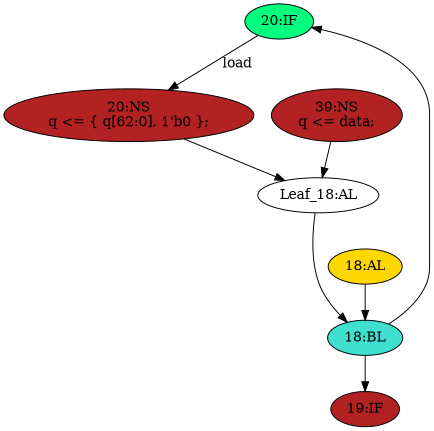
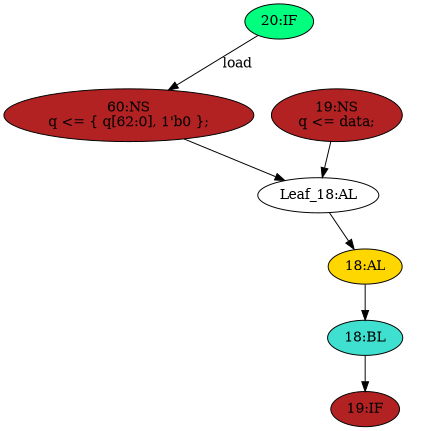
  strict digraph {
    node [fillcolor=firebrick statements="[]" style=filled typ=IfStatement]
    edge [cond="[]" lineno=None]
    n1 [ast="<pyverilog.vparser.ast.IfStatement object at 0x7f206c863890>" fillcolor=springgreen label="20:IF"]
-   n2 [ast="<pyverilog.vparser.ast.NonblockingSubstitution object at 0x7f206c871150>" label="20:NS\nq <= { q[62:0], 1'b0 };" statements="[<pyverilog.vparser.ast.NonblockingSubstitution object at 0x7f206c871150>]" typ=NonblockingSubstitution]
+   n2 [ast="<pyverilog.vparser.ast.NonblockingSubstitution object at 0x7f206c871150>" label="60:NS\nq <= { q[62:0], 1'b0 };" statements="[<pyverilog.vparser.ast.NonblockingSubstitution object at 0x7f206c871150>]" typ=NonblockingSubstitution]
    n3 [def_var="['q']" label="Leaf_18:AL" fillcolor="" statements="" style="" typ=""]
    n4 [ast="<pyverilog.vparser.ast.Always object at 0x7f206c863110>" clk_sens=False fillcolor=gold label="18:AL" sens="['q', 'data']" typ=Always use_var="['load', 'q', 'data', 'ena']"]
    n5 [ast="<pyverilog.vparser.ast.Block object at 0x7f206c863210>" fillcolor=turquoise label="18:BL" typ=Block]
    n6 [ast="<pyverilog.vparser.ast.IfStatement object at 0x7f206c877390>" label="19:IF"]
-   n7 [ast="<pyverilog.vparser.ast.NonblockingSubstitution object at 0x7f206c863e10>" label="39:NS\nq <= data;" statements="[<pyverilog.vparser.ast.NonblockingSubstitution object at 0x7f206c863e10>]" typ=NonblockingSubstitution]
+   n7 [ast="<pyverilog.vparser.ast.NonblockingSubstitution object at 0x7f206c863e10>" label="19:NS\nq <= data;" statements="[<pyverilog.vparser.ast.NonblockingSubstitution object at 0x7f206c863e10>]" typ=NonblockingSubstitution]
    n1 -> n2 [cond="['ena']" label=load lineno=20]
    n2 -> n3
-   n3 -> n5 [cond="" lineno=""]
+   n3 -> n4 [cond="" lineno=""]
    n4 -> n5
-   n5 -> n1
    n5 -> n6
    n7 -> n3
  }
